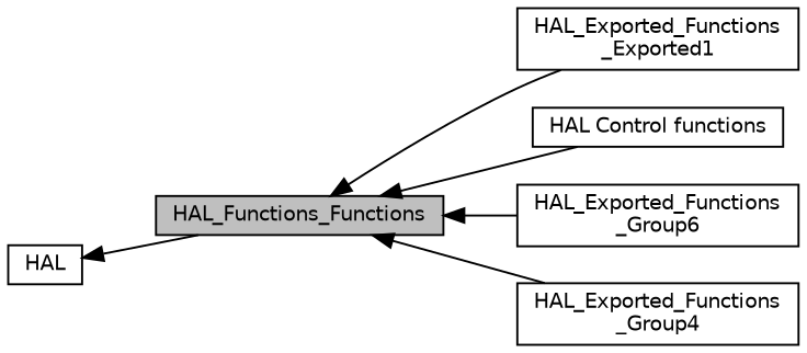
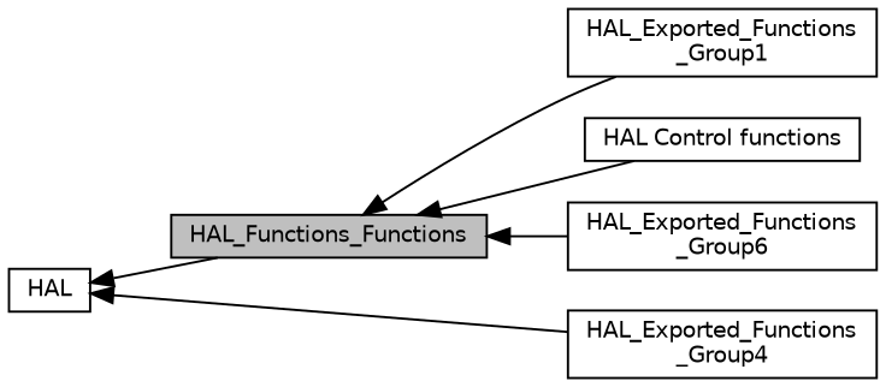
  digraph {
    rankdir=LR
    node [color=black fillcolor=white fontname=Helvetica fontsize=10 shape=box style=filled]
    edge [dir=back fontname=Helvetica fontsize=10 labelfontname=Helvetica labelfontsize=10 shape=plaintext style=solid]
    n1 [height=0.2 label=HAL width=0.4]
    n2 [fillcolor=grey75 fontcolor=black height=0.2 label=HAL_Functions_Functions width=0.4]
-   n3 [height=0.2 label="HAL_Exported_Functions\l_Exported1" width=0.4]
+   n3 [height=0.2 label="HAL_Exported_Functions\l_Group1" width=0.4]
    n4 [height=0.2 label="HAL Control functions" width=0.4]
    n5 [height=0.2 label="HAL_Exported_Functions\l_Group6" width=0.4]
    n6 [height=0.2 label="HAL_Exported_Functions\l_Group4" width=0.4]
    n1 -> n2
    n2 -> n3
    n2 -> n4
    n2 -> n5
-   n2 -> n6
+   n1 -> n6
  }
